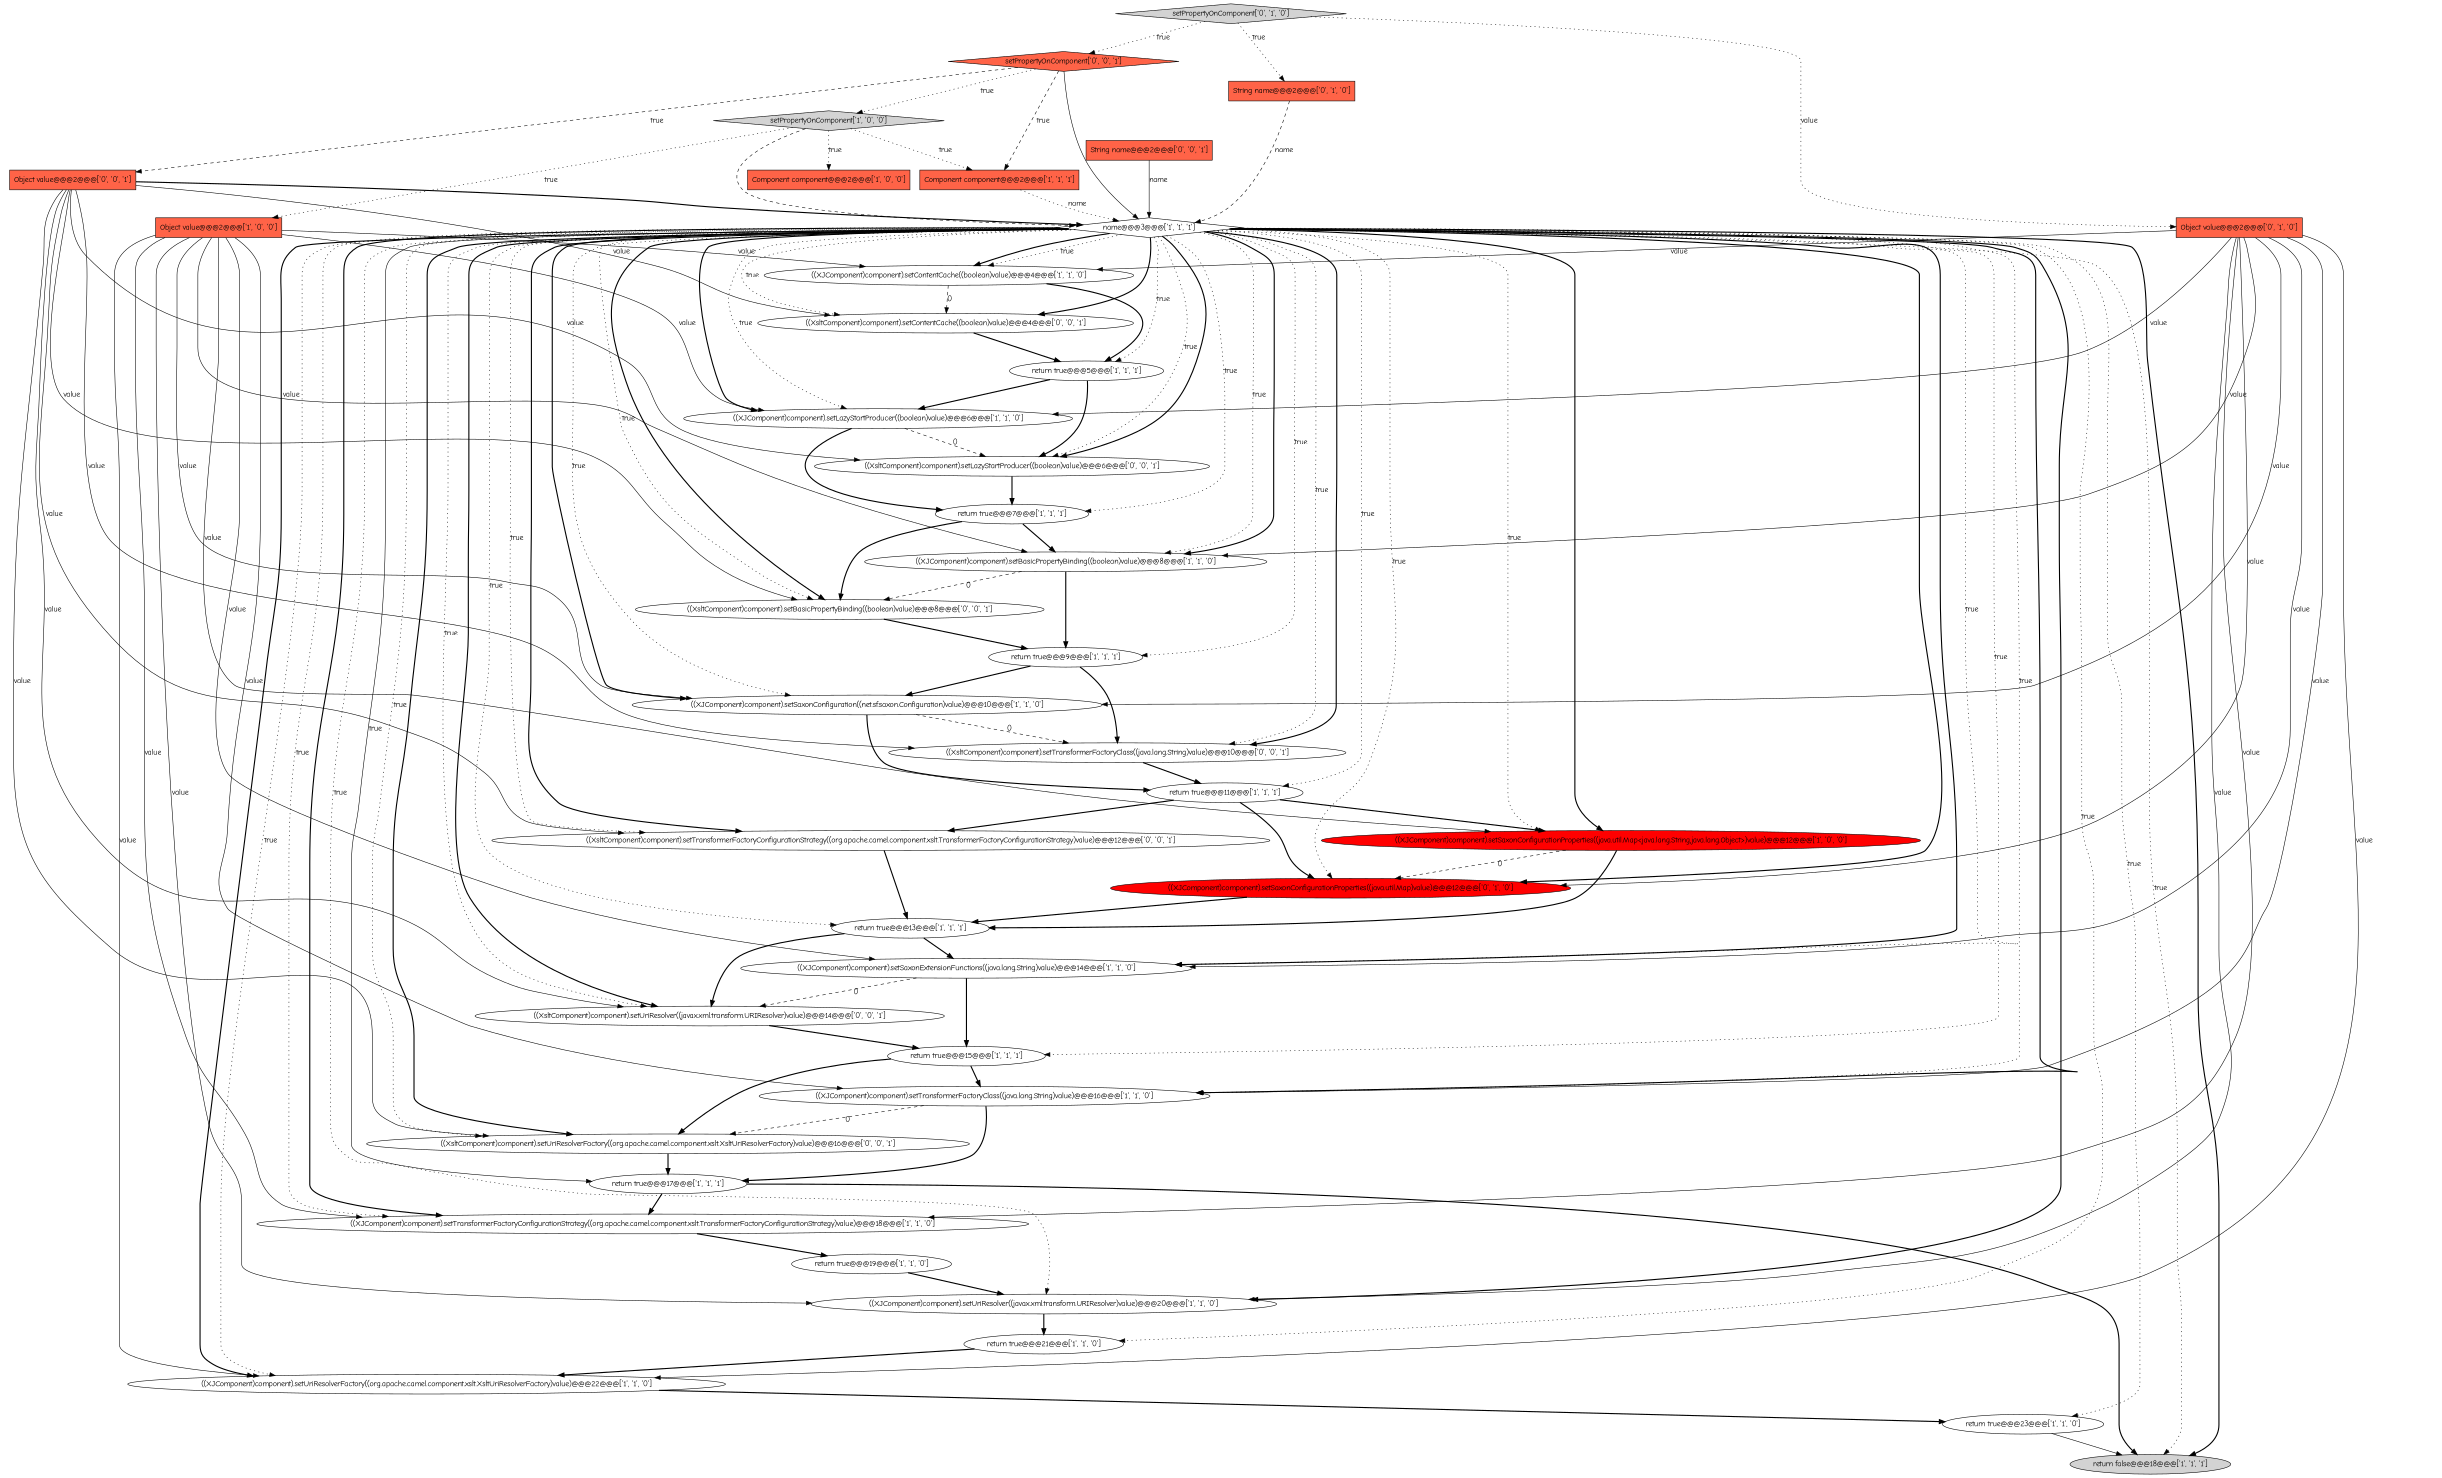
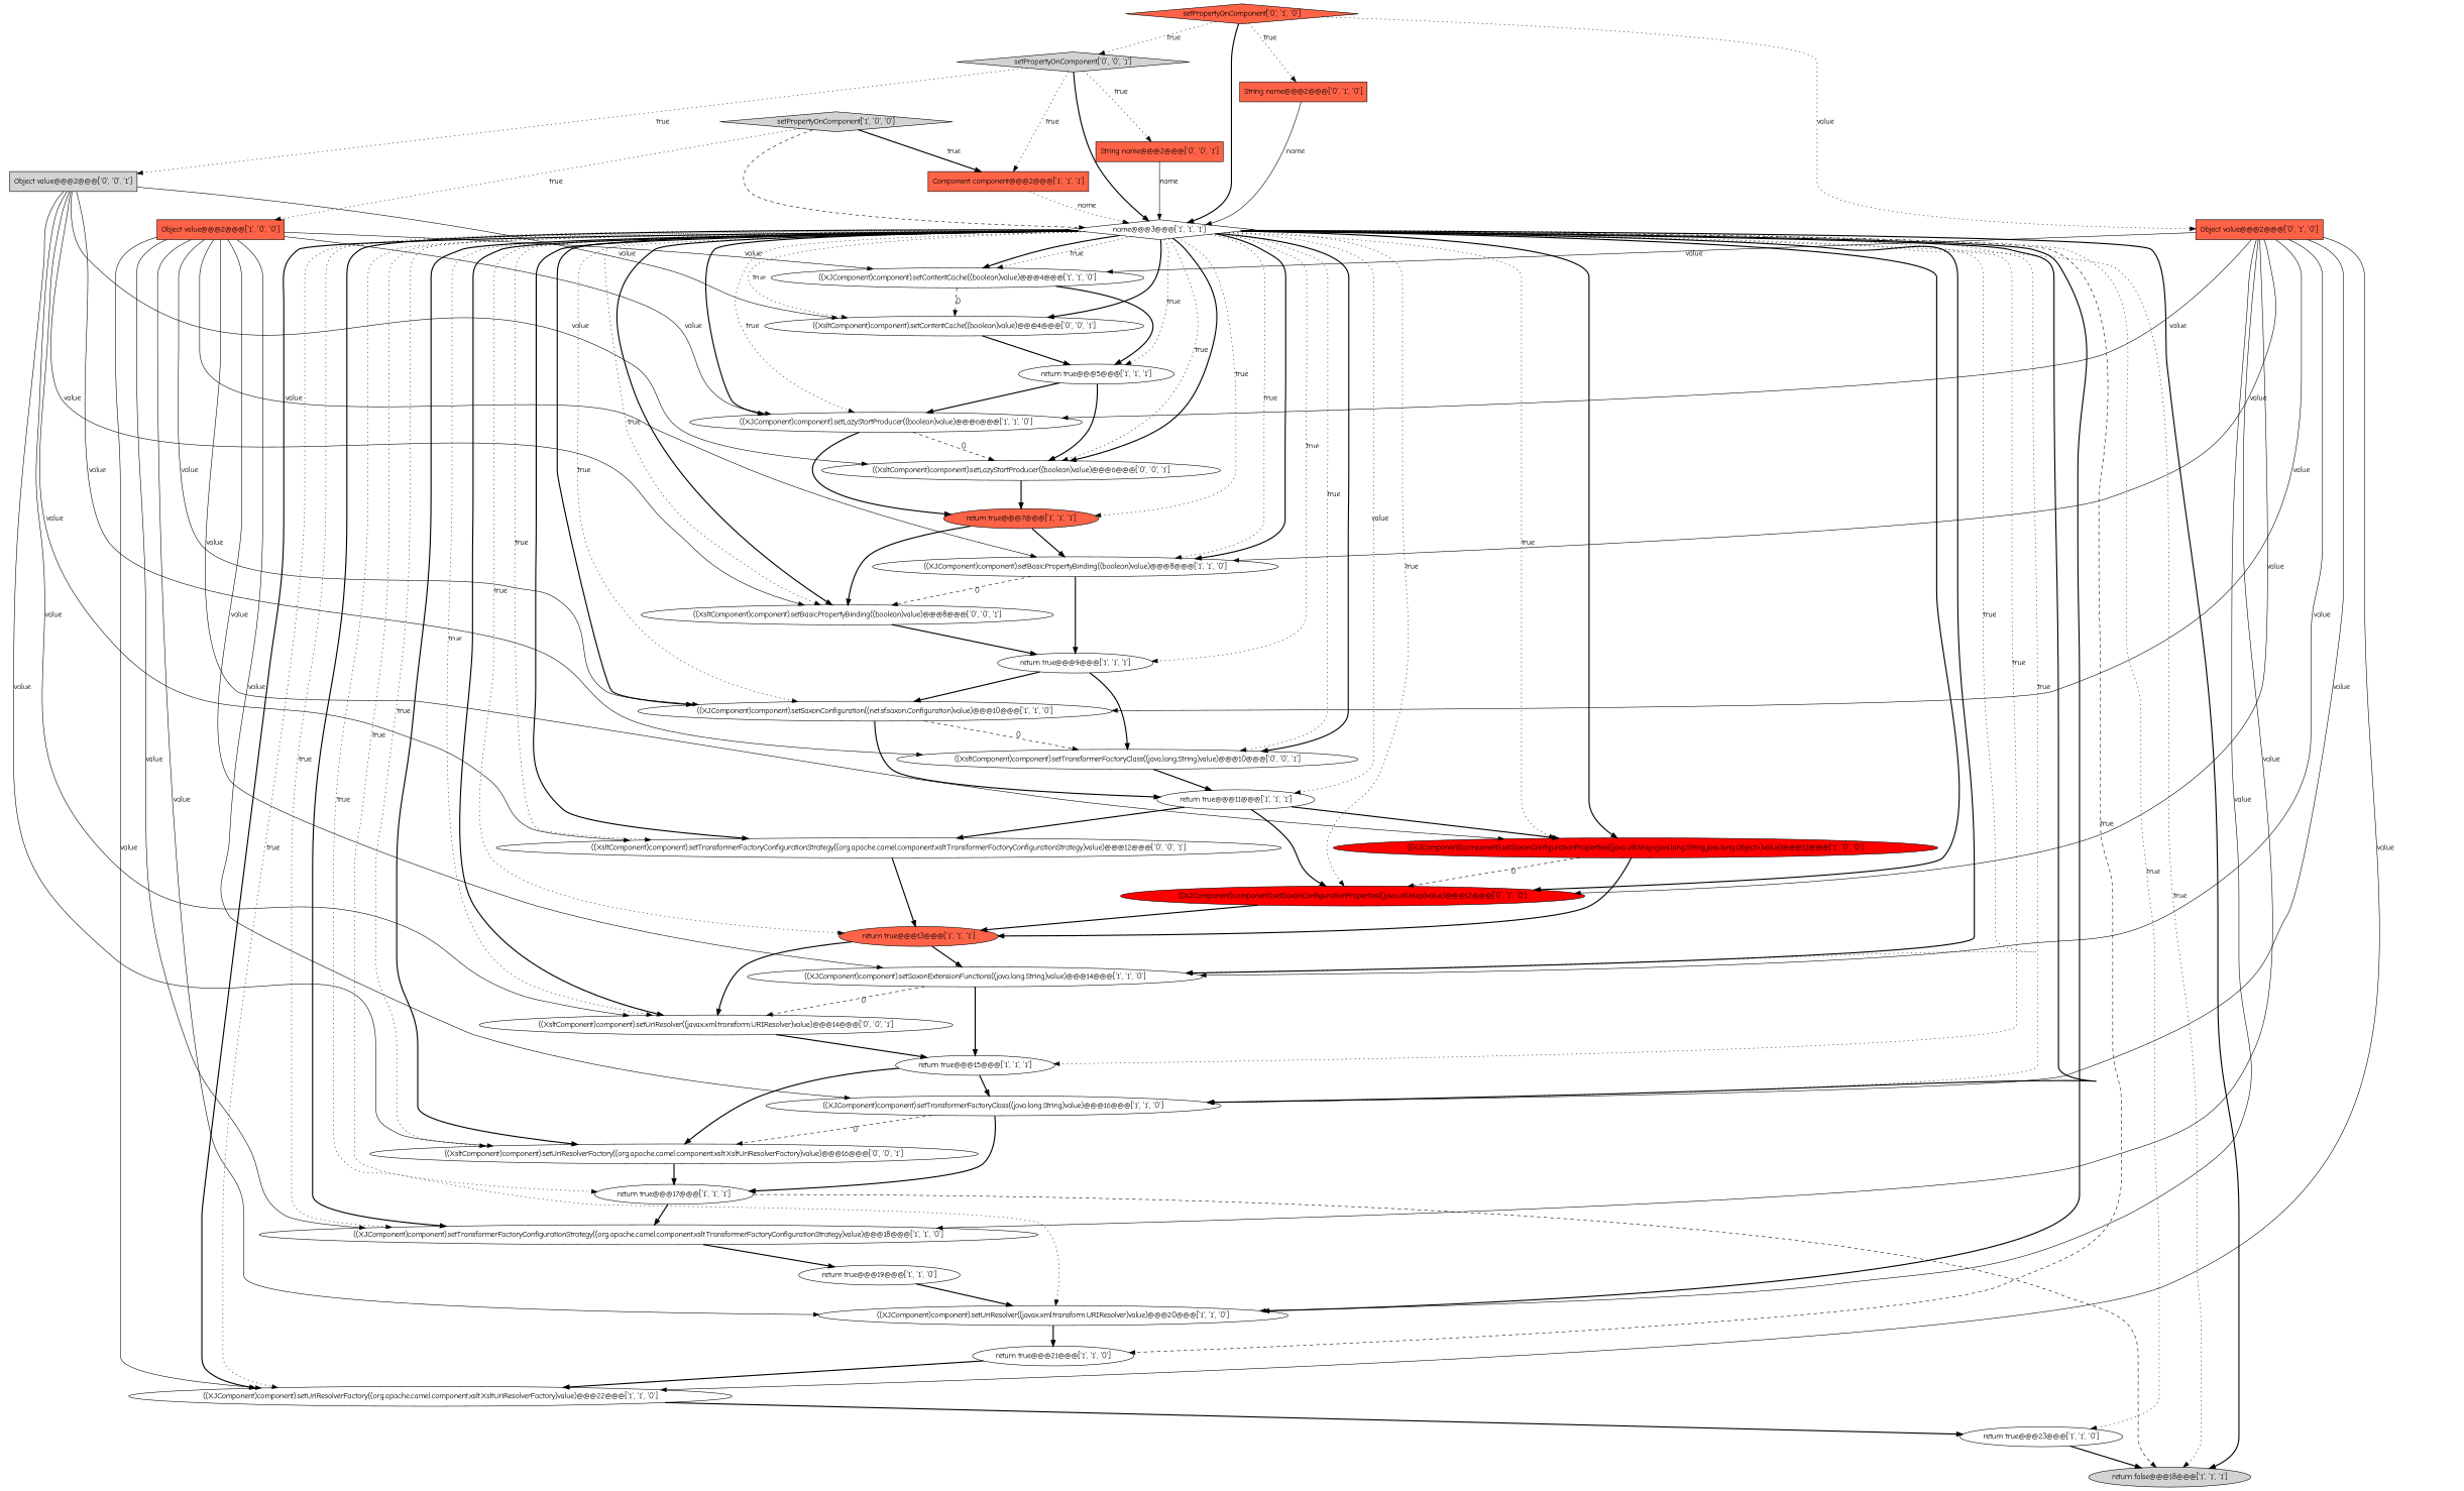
  digraph {
    fontname="Comic Neue"
    node [fillcolor=white fontname="Comic Neue" shape=ellipse style=filled]
    edge [fontname="Comic Neue" style=bold]
    n1 [label="return true@@@11@@@['1', '1', '1']"]
    n2 [fillcolor=red label="((XJComponent)component).setSaxonConfigurationProperties((java.util.Map)value)@@@12@@@['0', '1', '0']"]
    n3 [label="((XsltComponent)component).setTransformerFactoryConfigurationStrategy((org.apache.camel.component.xslt.TransformerFactoryConfigurationStrategy)value)@@@12@@@['0', '0', '1']"]
    n4 [fillcolor=red label="((XJComponent)component).setSaxonConfigurationProperties((java.util.Map<java.lang.String,java.lang.Object>)value)@@@12@@@['1', '0', '0']"]
-   n5 [label="return true@@@13@@@['1', '1', '1']"]
+   n5 [fillcolor=tomato label="return true@@@13@@@['1', '1', '1']"]
    n6 [fillcolor=tomato label="Object value@@@2@@@['0', '1', '0']" shape=box]
    n7 [label="((XJComponent)component).setLazyStartProducer((boolean)value)@@@6@@@['1', '1', '0']"]
    n8 [label="((XJComponent)component).setTransformerFactoryClass((java.lang.String)value)@@@16@@@['1', '1', '0']"]
    n9 [label="((XJComponent)component).setTransformerFactoryConfigurationStrategy((org.apache.camel.component.xslt.TransformerFactoryConfigurationStrategy)value)@@@18@@@['1', '1', '0']"]
    n10 [label="((XJComponent)component).setBasicPropertyBinding((boolean)value)@@@8@@@['1', '1', '0']"]
    n11 [label="((XJComponent)component).setSaxonConfiguration((net.sf.saxon.Configuration)value)@@@10@@@['1', '1', '0']"]
    n12 [label="((XJComponent)component).setUriResolver((javax.xml.transform.URIResolver)value)@@@20@@@['1', '1', '0']"]
    n13 [label="((XJComponent)component).setSaxonExtensionFunctions((java.lang.String)value)@@@14@@@['1', '1', '0']"]
    n14 [label="((XJComponent)component).setContentCache((boolean)value)@@@4@@@['1', '1', '0']"]
    n15 [label="((XJComponent)component).setUriResolverFactory((org.apache.camel.component.xslt.XsltUriResolverFactory)value)@@@22@@@['1', '1', '0']"]
-   n16 [label="return true@@@7@@@['1', '1', '1']"]
+   n16 [fillcolor=tomato label="return true@@@7@@@['1', '1', '1']"]
    n17 [label="((XsltComponent)component).setLazyStartProducer((boolean)value)@@@6@@@['0', '0', '1']"]
    n18 [label="return true@@@17@@@['1', '1', '1']"]
    n19 [label="((XsltComponent)component).setUriResolverFactory((org.apache.camel.component.xslt.XsltUriResolverFactory)value)@@@16@@@['0', '0', '1']"]
    n20 [label="return true@@@19@@@['1', '1', '0']"]
    n21 [label="return true@@@9@@@['1', '1', '1']"]
    n22 [label="((XsltComponent)component).setBasicPropertyBinding((boolean)value)@@@8@@@['0', '0', '1']"]
    n23 [label="((XsltComponent)component).setTransformerFactoryClass((java.lang.String)value)@@@10@@@['0', '0', '1']"]
    n24 [label="return true@@@21@@@['1', '1', '0']"]
    n25 [label="((XsltComponent)component).setUriResolver((javax.xml.transform.URIResolver)value)@@@14@@@['0', '0', '1']"]
    n26 [label="return true@@@15@@@['1', '1', '1']"]
    n27 [label="((XsltComponent)component).setContentCache((boolean)value)@@@4@@@['0', '0', '1']"]
    n28 [label="return true@@@5@@@['1', '1', '1']"]
    n29 [label="return true@@@23@@@['1', '1', '0']"]
    n30 [fillcolor=lightgray label="return false@@@18@@@['1', '1', '1']"]
    n31 [fillcolor=tomato label="String name@@@2@@@['0', '1', '0']" shape=box]
    n32 [label="name@@@3@@@['1', '1', '1']" shape=diamond]
    n33 [fillcolor=tomato label="String name@@@2@@@['0', '0', '1']" shape=box]
    n34 [fillcolor=tomato label="Object value@@@2@@@['1', '0', '0']" shape=box]
    n35 [fillcolor=lightgray label="setPropertyOnComponent['1', '0', '0']" shape=diamond]
    n36 [fillcolor=tomato label="Component component@@@2@@@['1', '1', '1']" shape=box]
-   n37 [fillcolor=tomato label="Component component@@@2@@@['1', '0', '0']" shape=box]
-   n38 [fillcolor=lightgray label="setPropertyOnComponent['0', '1', '0']" shape=diamond]
-   n39 [fillcolor=tomato label="setPropertyOnComponent['0', '0', '1']" shape=diamond]
-   n40 [fillcolor=tomato label="Object value@@@2@@@['0', '0', '1']" shape=box]
+   n38 [fillcolor=tomato label="setPropertyOnComponent['0', '1', '0']" shape=diamond]
+   n39 [fillcolor=lightgray label="setPropertyOnComponent['0', '0', '1']" shape=diamond]
+   n40 [fillcolor=lightgray label="Object value@@@2@@@['0', '0', '1']" shape=box]
    n1 -> n2
    n1 -> n3
    n1 -> n4
    n2 -> n5
    n3 -> n5
    n4 -> n2 [label=0 style=dashed]
    n4 -> n5
    n5 -> n13
    n5 -> n25
    n6 -> n2 [label=value style=solid]
    n6 -> n7 [label=value style=solid]
    n6 -> n8 [label=value style=solid]
    n6 -> n9 [label=value style=solid]
    n6 -> n10 [label=value style=solid]
    n6 -> n11 [label=value style=solid]
    n6 -> n12 [label=value style=solid]
    n6 -> n13 [label=value style=solid]
    n6 -> n14 [label=value style=solid]
    n6 -> n15 [label=value style=solid]
    n7 -> n16
    n7 -> n17 [label=0 style=dashed]
    n8 -> n18
    n8 -> n19 [label=0 style=dashed]
    n9 -> n20
    n10 -> n21
    n10 -> n22 [label=0 style=dashed]
    n11 -> n1
    n11 -> n23 [label=0 style=dashed]
    n12 -> n24
    n13 -> n25 [label=0 style=dashed]
    n13 -> n26
    n14 -> n27 [label=0 style=dashed]
    n14 -> n28
    n15 -> n29
    n16 -> n10
    n16 -> n22
    n17 -> n16
    n18 -> n9
-   n18 -> n30
+   n18 -> n30 [style=dashed]
    n19 -> n18
    n20 -> n12
    n21 -> n11
    n21 -> n23
    n22 -> n21
    n23 -> n1
    n24 -> n15
    n25 -> n26
    n26 -> n8
    n26 -> n19
    n27 -> n28
    n28 -> n7
    n28 -> n17
-   n29 -> n30 [style=solid]
-   n31 -> n32 [label=name style=dashed]
-   n32 -> n1 [label=true style=dotted]
+   n29 -> n30
+   n31 -> n32 [label=name style=solid]
+   n32 -> n1 [label=value style=dotted]
    n32 -> n2 [label=true style=dotted]
    n32 -> n2
    n32 -> n3 [label=true style=dotted]
    n32 -> n3
    n32 -> n4 [label=true style=dotted]
    n32 -> n4
    n32 -> n5 [label=true style=dotted]
    n32 -> n7
    n32 -> n7 [label=true style=dotted]
    n32 -> n8 [label=true style=dotted]
    n32 -> n8
    n32 -> n9 [label=true style=dotted]
    n32 -> n9
    n32 -> n10 [label=true style=dotted]
    n32 -> n10
    n32 -> n11
    n32 -> n11 [label=true style=dotted]
    n32 -> n12 [label=true style=dotted]
    n32 -> n12
    n32 -> n13
    n32 -> n13 [label=true style=dotted]
    n32 -> n14 [label=true style=dotted]
    n32 -> n14
    n32 -> n15
    n32 -> n15 [label=true style=dotted]
    n32 -> n16 [label=true style=dotted]
    n32 -> n17 [label=true style=dotted]
    n32 -> n17
-   n32 -> n18 [label=true style=solid]
+   n32 -> n18 [label=true style=dotted]
    n32 -> n19 [label=true style=dotted]
    n32 -> n19
    n32 -> n21 [label=true style=dotted]
    n32 -> n22
    n32 -> n22 [label=true style=dotted]
    n32 -> n23 [label=true style=dotted]
    n32 -> n23
-   n32 -> n24 [label=true style=dotted]
+   n32 -> n24 [label=true style=dashed]
    n32 -> n25
    n32 -> n25 [label=true style=dotted]
    n32 -> n26 [label=true style=dotted]
    n32 -> n27
    n32 -> n27 [label=true style=dotted]
    n32 -> n28 [label=true style=dotted]
    n32 -> n29 [label=true style=dotted]
    n32 -> n30
    n32 -> n30 [label=true style=dotted]
    n33 -> n32 [label=name style=solid]
    n34 -> n4 [label=value style=solid]
    n34 -> n7 [label=value style=solid]
    n34 -> n8 [label=value style=solid]
    n34 -> n9 [label=value style=solid]
    n34 -> n10 [label=value style=solid]
    n34 -> n11 [label=value style=solid]
    n34 -> n12 [label=value style=solid]
    n34 -> n13 [label=value style=solid]
    n34 -> n14 [label=value style=solid]
    n34 -> n15 [label=value style=solid]
    n35 -> n32 [style=dashed]
    n35 -> n34 [label=true style=dotted]
-   n35 -> n36 [label=true style=dotted]
-   n35 -> n37 [label=true style=dotted]
+   n35 -> n36 [label=true]
    n36 -> n32 [label=name style=dotted]
    n38 -> n6 [label=value style=dotted]
    n38 -> n31 [label=true style=dotted]
-   n40 -> n32
+   n38 -> n32
    n38 -> n39 [label=true style=dotted]
-   n39 -> n32 [style=solid]
-   n39 -> n35 [label=true style=dotted]
-   n39 -> n36 [label=true style=dashed]
-   n39 -> n40 [label=true style=dashed]
+   n39 -> n32
+   n39 -> n33 [label=true style=dotted]
+   n39 -> n36 [label=true style=dotted]
+   n39 -> n40 [label=true style=dotted]
    n40 -> n3 [label=value style=solid]
    n40 -> n17 [label=value style=solid]
    n40 -> n19 [label=value style=solid]
    n40 -> n22 [label=value style=solid]
    n40 -> n23 [label=value style=solid]
    n40 -> n25 [label=value style=solid]
    n40 -> n27 [label=value style=solid]
  }
